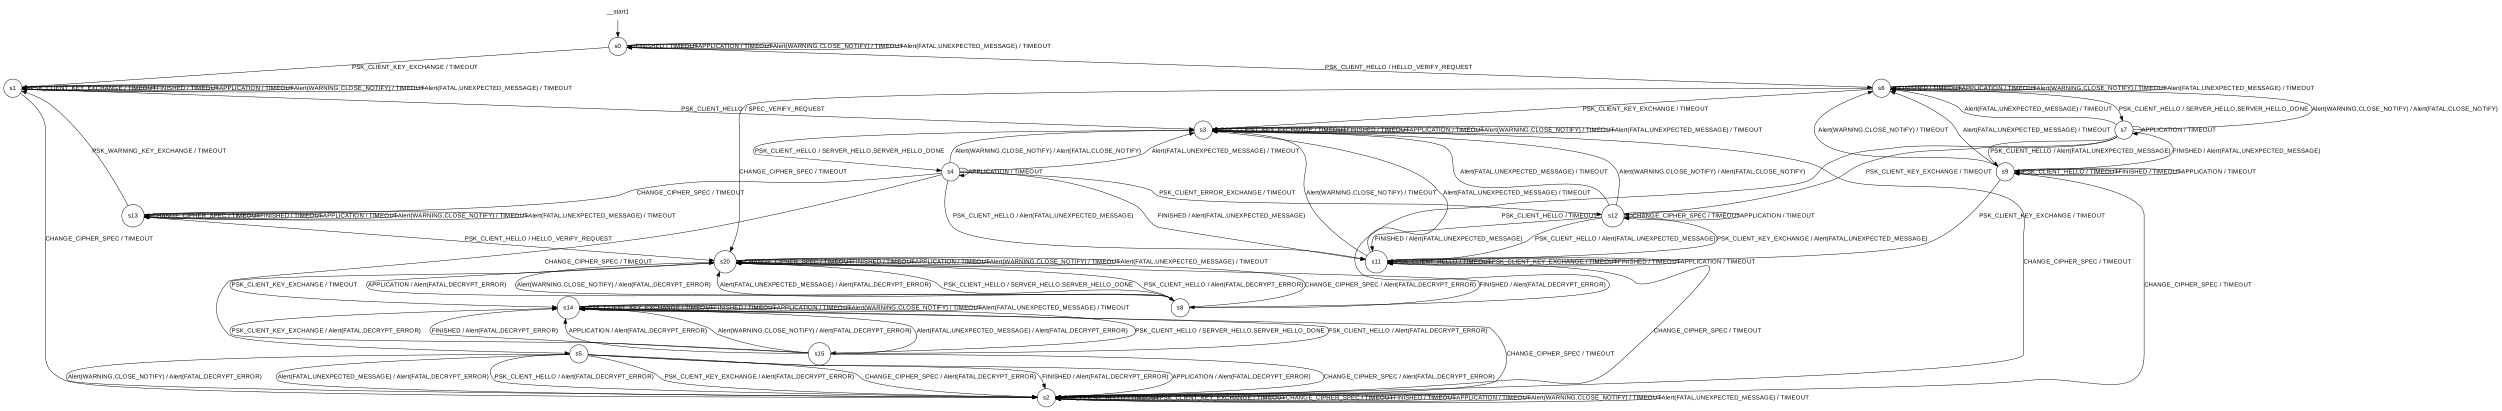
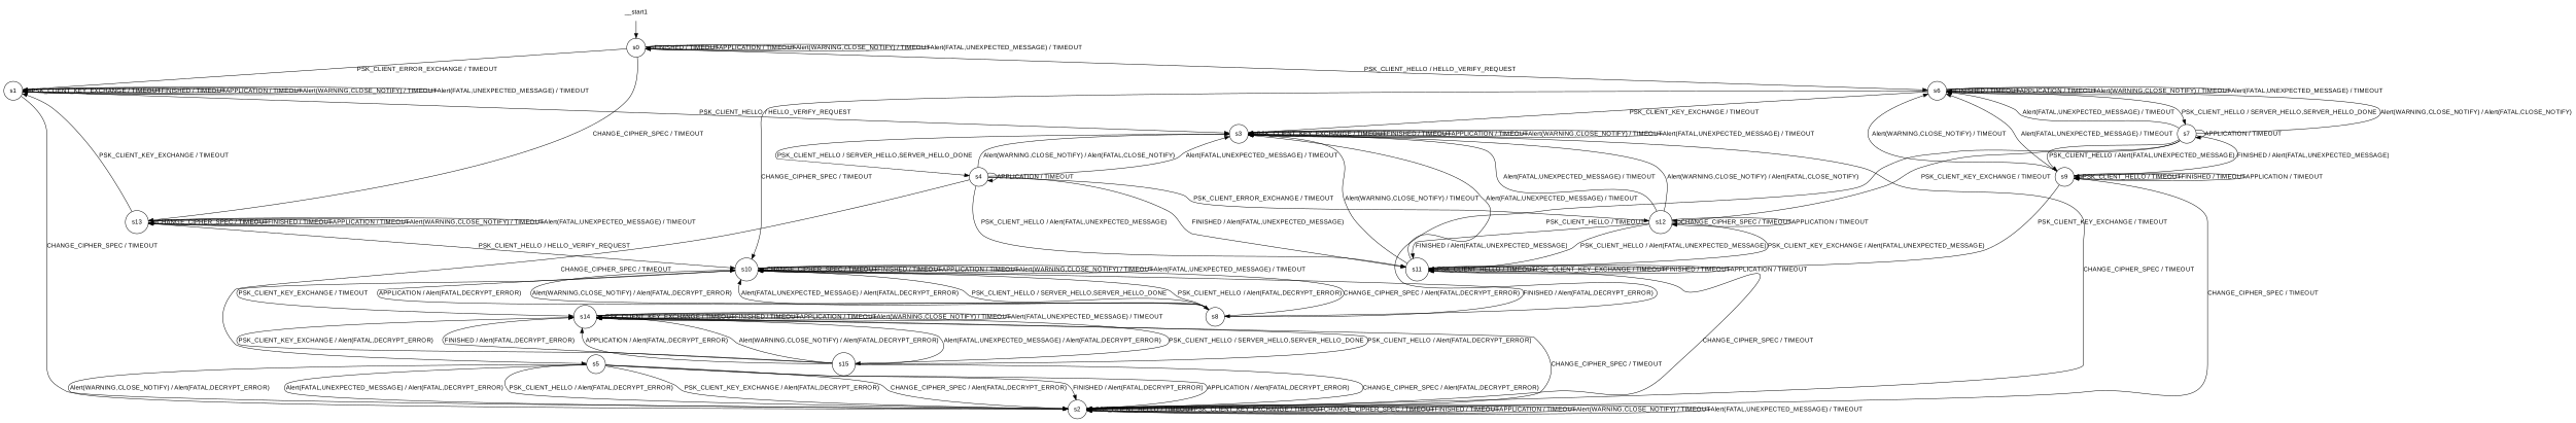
  digraph {
    fontname="Liberation Sans"
    node [fontname="Liberation Sans" shape=circle]
    edge [fontname="Liberation Sans"]
    n1 [label=__start1 shape=none]
    n2 [label=s0]
    n3 [label=s1]
    n4 [label=s6]
    n5 [label=s13]
    n6 [label=s2]
    n7 [label=s3]
    n8 [label=s7]
-   n9 [label=s20]
+   n9 [label=s10]
    n10 [label=s4]
    n11 [label=s5]
    n12 [label=s11]
    n13 [label=s12]
    n14 [label=s8]
    n15 [label=s9]
    n16 [label=s14]
    n17 [label=s15]
    n1 -> n2
    n2 -> n2 [label="FINISHED / TIMEOUT"]
    n2 -> n2 [label="APPLICATION / TIMEOUT"]
    n2 -> n2 [label="Alert(WARNING,CLOSE_NOTIFY) / TIMEOUT"]
    n2 -> n2 [label="Alert(FATAL,UNEXPECTED_MESSAGE) / TIMEOUT"]
-   n2 -> n3 [label="PSK_CLIENT_KEY_EXCHANGE / TIMEOUT"]
+   n2 -> n3 [label="PSK_CLIENT_ERROR_EXCHANGE / TIMEOUT"]
    n2 -> n4 [label="PSK_CLIENT_HELLO / HELLO_VERIFY_REQUEST"]
-   n10 -> n5 [label="CHANGE_CIPHER_SPEC / TIMEOUT"]
+   n2 -> n5 [label="CHANGE_CIPHER_SPEC / TIMEOUT"]
    n3 -> n3 [label="PSK_CLIENT_KEY_EXCHANGE / TIMEOUT"]
    n3 -> n3 [label="FINISHED / TIMEOUT"]
    n3 -> n3 [label="APPLICATION / TIMEOUT"]
    n3 -> n3 [label="Alert(WARNING,CLOSE_NOTIFY) / TIMEOUT"]
    n3 -> n3 [label="Alert(FATAL,UNEXPECTED_MESSAGE) / TIMEOUT"]
    n3 -> n6 [label="CHANGE_CIPHER_SPEC / TIMEOUT"]
-   n3 -> n7 [label="PSK_CLIENT_HELLO / SPEC_VERIFY_REQUEST"]
+   n3 -> n7 [label="PSK_CLIENT_HELLO / HELLO_VERIFY_REQUEST"]
    n4 -> n4 [label="FINISHED / TIMEOUT"]
    n4 -> n4 [label="APPLICATION / TIMEOUT"]
    n4 -> n4 [label="Alert(WARNING,CLOSE_NOTIFY) / TIMEOUT"]
    n4 -> n4 [label="Alert(FATAL,UNEXPECTED_MESSAGE) / TIMEOUT"]
    n4 -> n7 [label="PSK_CLIENT_KEY_EXCHANGE / TIMEOUT"]
    n4 -> n8 [label="PSK_CLIENT_HELLO / SERVER_HELLO,SERVER_HELLO_DONE"]
    n4 -> n9 [label="CHANGE_CIPHER_SPEC / TIMEOUT"]
-   n5 -> n3 [label="PSK_WARNING_KEY_EXCHANGE / TIMEOUT"]
+   n5 -> n3 [label="PSK_CLIENT_KEY_EXCHANGE / TIMEOUT"]
    n5 -> n5 [label="CHANGE_CIPHER_SPEC / TIMEOUT"]
    n5 -> n5 [label="FINISHED / TIMEOUT"]
    n5 -> n5 [label="APPLICATION / TIMEOUT"]
    n5 -> n5 [label="Alert(WARNING,CLOSE_NOTIFY) / TIMEOUT"]
    n5 -> n5 [label="Alert(FATAL,UNEXPECTED_MESSAGE) / TIMEOUT"]
    n5 -> n9 [label="PSK_CLIENT_HELLO / HELLO_VERIFY_REQUEST"]
    n6 -> n6 [label="PSK_CLIENT_HELLO / TIMEOUT"]
    n6 -> n6 [label="PSK_CLIENT_KEY_EXCHANGE / TIMEOUT"]
    n6 -> n6 [label="CHANGE_CIPHER_SPEC / TIMEOUT"]
    n6 -> n6 [label="FINISHED / TIMEOUT"]
    n6 -> n6 [label="APPLICATION / TIMEOUT"]
    n6 -> n6 [label="Alert(WARNING,CLOSE_NOTIFY) / TIMEOUT"]
    n6 -> n6 [label="Alert(FATAL,UNEXPECTED_MESSAGE) / TIMEOUT"]
    n7 -> n6 [label="CHANGE_CIPHER_SPEC / TIMEOUT"]
    n7 -> n7 [label="PSK_CLIENT_KEY_EXCHANGE / TIMEOUT"]
    n7 -> n7 [label="FINISHED / TIMEOUT"]
    n7 -> n7 [label="APPLICATION / TIMEOUT"]
    n7 -> n7 [label="Alert(WARNING,CLOSE_NOTIFY) / TIMEOUT"]
    n7 -> n7 [label="Alert(FATAL,UNEXPECTED_MESSAGE) / TIMEOUT"]
    n7 -> n10 [label="PSK_CLIENT_HELLO / SERVER_HELLO,SERVER_HELLO_DONE"]
    n8 -> n4 [label="Alert(WARNING,CLOSE_NOTIFY) / Alert(FATAL,CLOSE_NOTIFY)"]
    n8 -> n4 [label="Alert(FATAL,UNEXPECTED_MESSAGE) / TIMEOUT"]
    n8 -> n8 [label="APPLICATION / TIMEOUT"]
    n8 -> n13 [label="PSK_CLIENT_KEY_EXCHANGE / TIMEOUT"]
    n8 -> n14 [label="PSK_CLIENT_HELLO / TIMEOUT"]
    n8 -> n15 [label="PSK_CLIENT_HELLO / Alert(FATAL,UNEXPECTED_MESSAGE)"]
    n8 -> n15 [label="FINISHED / Alert(FATAL,UNEXPECTED_MESSAGE)"]
    n9 -> n9 [label="CHANGE_CIPHER_SPEC / TIMEOUT"]
    n9 -> n9 [label="FINISHED / TIMEOUT"]
    n9 -> n9 [label="APPLICATION / TIMEOUT"]
    n9 -> n9 [label="Alert(WARNING,CLOSE_NOTIFY) / TIMEOUT"]
    n9 -> n9 [label="Alert(FATAL,UNEXPECTED_MESSAGE) / TIMEOUT"]
    n9 -> n14 [label="PSK_CLIENT_HELLO / SERVER_HELLO,SERVER_HELLO_DONE"]
    n9 -> n16 [label="PSK_CLIENT_KEY_EXCHANGE / TIMEOUT"]
    n10 -> n7 [label="Alert(WARNING,CLOSE_NOTIFY) / Alert(FATAL,CLOSE_NOTIFY)"]
    n10 -> n7 [label="Alert(FATAL,UNEXPECTED_MESSAGE) / TIMEOUT"]
    n10 -> n10 [label="APPLICATION / TIMEOUT"]
    n10 -> n11 [label="CHANGE_CIPHER_SPEC / TIMEOUT"]
    n10 -> n12 [label="PSK_CLIENT_HELLO / Alert(FATAL,UNEXPECTED_MESSAGE)"]
    n10 -> n12 [label="FINISHED / Alert(FATAL,UNEXPECTED_MESSAGE)"]
    n10 -> n13 [label="PSK_CLIENT_ERROR_EXCHANGE / TIMEOUT"]
    n11 -> n6 [label="PSK_CLIENT_HELLO / Alert(FATAL,DECRYPT_ERROR)"]
    n11 -> n6 [label="PSK_CLIENT_KEY_EXCHANGE / Alert(FATAL,DECRYPT_ERROR)"]
    n11 -> n6 [label="CHANGE_CIPHER_SPEC / Alert(FATAL,DECRYPT_ERROR)"]
    n11 -> n6 [label="FINISHED / Alert(FATAL,DECRYPT_ERROR)"]
    n11 -> n6 [label="APPLICATION / Alert(FATAL,DECRYPT_ERROR)"]
    n11 -> n6 [label="Alert(WARNING,CLOSE_NOTIFY) / Alert(FATAL,DECRYPT_ERROR)"]
    n11 -> n6 [label="Alert(FATAL,UNEXPECTED_MESSAGE) / Alert(FATAL,DECRYPT_ERROR)"]
    n12 -> n6 [label="CHANGE_CIPHER_SPEC / TIMEOUT"]
    n12 -> n7 [label="Alert(WARNING,CLOSE_NOTIFY) / TIMEOUT"]
    n12 -> n7 [label="Alert(FATAL,UNEXPECTED_MESSAGE) / TIMEOUT"]
    n12 -> n12 [label="PSK_CLIENT_HELLO / TIMEOUT"]
    n12 -> n12 [label="PSK_CLIENT_KEY_EXCHANGE / TIMEOUT"]
    n12 -> n12 [label="FINISHED / TIMEOUT"]
    n12 -> n12 [label="APPLICATION / TIMEOUT"]
    n13 -> n7 [label="Alert(WARNING,CLOSE_NOTIFY) / Alert(FATAL,CLOSE_NOTIFY)"]
    n13 -> n7 [label="Alert(FATAL,UNEXPECTED_MESSAGE) / TIMEOUT"]
    n13 -> n12 [label="PSK_CLIENT_HELLO / Alert(FATAL,UNEXPECTED_MESSAGE)"]
    n13 -> n12 [label="PSK_CLIENT_KEY_EXCHANGE / Alert(FATAL,UNEXPECTED_MESSAGE)"]
    n13 -> n12 [label="FINISHED / Alert(FATAL,UNEXPECTED_MESSAGE)"]
    n13 -> n13 [label="CHANGE_CIPHER_SPEC / TIMEOUT"]
    n13 -> n13 [label="APPLICATION / TIMEOUT"]
    n14 -> n9 [label="PSK_CLIENT_HELLO / Alert(FATAL,DECRYPT_ERROR)"]
    n14 -> n9 [label="CHANGE_CIPHER_SPEC / Alert(FATAL,DECRYPT_ERROR)"]
    n14 -> n9 [label="FINISHED / Alert(FATAL,DECRYPT_ERROR)"]
    n14 -> n9 [label="APPLICATION / Alert(FATAL,DECRYPT_ERROR)"]
    n14 -> n9 [label="Alert(WARNING,CLOSE_NOTIFY) / Alert(FATAL,DECRYPT_ERROR)"]
    n14 -> n9 [label="Alert(FATAL,UNEXPECTED_MESSAGE) / Alert(FATAL,DECRYPT_ERROR)"]
    n15 -> n4 [label="Alert(WARNING,CLOSE_NOTIFY) / TIMEOUT"]
    n15 -> n4 [label="Alert(FATAL,UNEXPECTED_MESSAGE) / TIMEOUT"]
    n15 -> n6 [label="CHANGE_CIPHER_SPEC / TIMEOUT"]
    n15 -> n12 [label="PSK_CLIENT_KEY_EXCHANGE / TIMEOUT"]
    n15 -> n15 [label="PSK_CLIENT_HELLO / TIMEOUT"]
    n15 -> n15 [label="FINISHED / TIMEOUT"]
    n15 -> n15 [label="APPLICATION / TIMEOUT"]
    n16 -> n6 [label="CHANGE_CIPHER_SPEC / TIMEOUT"]
    n16 -> n16 [label="PSK_CLIENT_KEY_EXCHANGE / TIMEOUT"]
    n16 -> n16 [label="FINISHED / TIMEOUT"]
    n16 -> n16 [label="APPLICATION / TIMEOUT"]
    n16 -> n16 [label="Alert(WARNING,CLOSE_NOTIFY) / TIMEOUT"]
    n16 -> n16 [label="Alert(FATAL,UNEXPECTED_MESSAGE) / TIMEOUT"]
    n16 -> n17 [label="PSK_CLIENT_HELLO / SERVER_HELLO,SERVER_HELLO_DONE"]
    n17 -> n6 [label="CHANGE_CIPHER_SPEC / Alert(FATAL,DECRYPT_ERROR)"]
    n17 -> n16 [label="PSK_CLIENT_HELLO / Alert(FATAL,DECRYPT_ERROR)"]
    n17 -> n16 [label="PSK_CLIENT_KEY_EXCHANGE / Alert(FATAL,DECRYPT_ERROR)"]
    n17 -> n16 [label="FINISHED / Alert(FATAL,DECRYPT_ERROR)"]
    n17 -> n16 [label="APPLICATION / Alert(FATAL,DECRYPT_ERROR)"]
    n17 -> n16 [label="Alert(WARNING,CLOSE_NOTIFY) / Alert(FATAL,DECRYPT_ERROR)"]
    n17 -> n16 [label="Alert(FATAL,UNEXPECTED_MESSAGE) / Alert(FATAL,DECRYPT_ERROR)"]
  }
